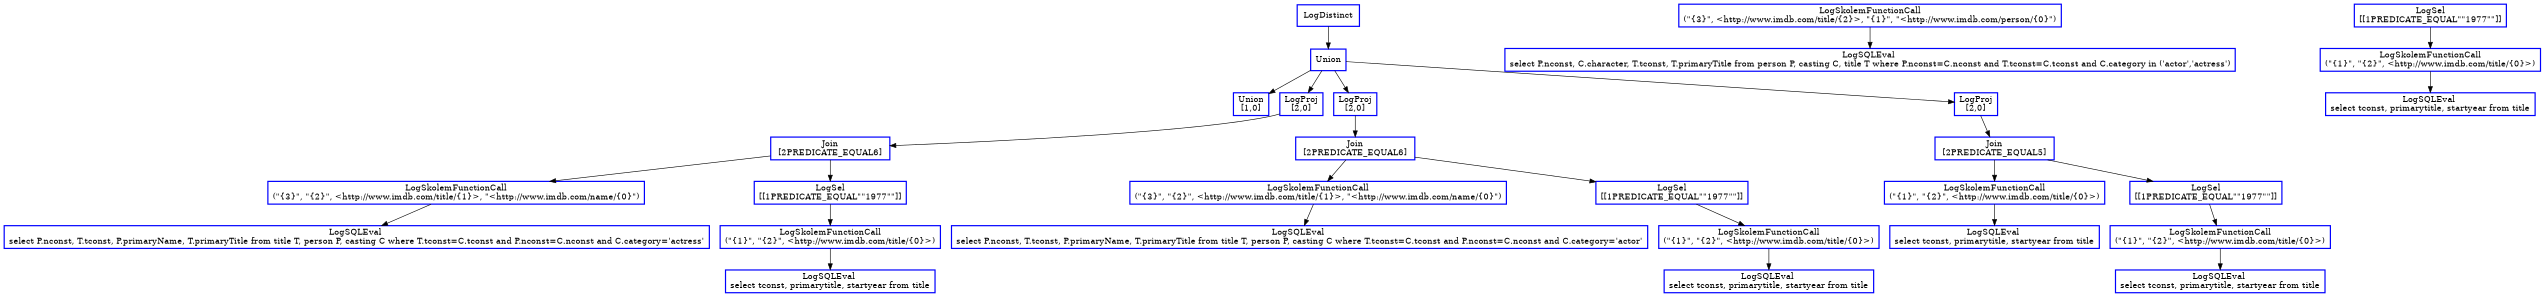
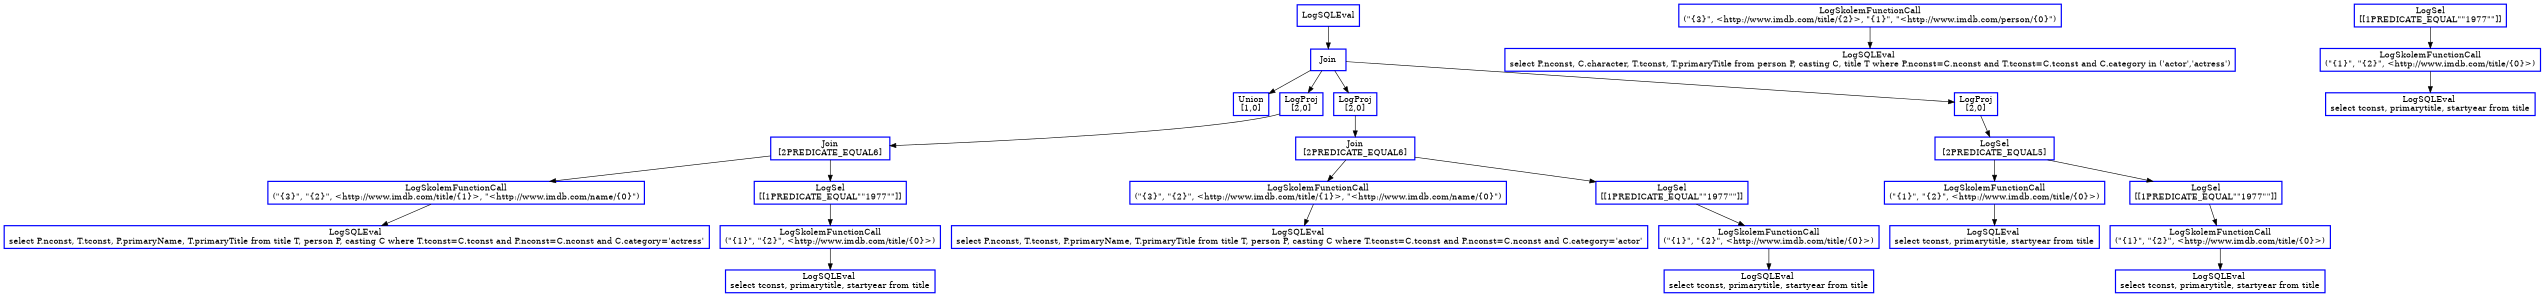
  digraph {
    node [color=blue fontcolor=black shape=rectangle style=bold]
-   n1 [label=LogDistinct]
-   n2 [label=Union]
+   n1 [label=LogSQLEval]
+   n2 [label=Join]
    n3 [label="Union\n[1,0]"]
    n4 [label="LogProj\n[2,0]"]
    n5 [label="LogProj\n[2,0]"]
    n6 [label="LogProj\n[2,0]"]
    n7 [label="Join\n [2PREDICATE_EQUAL6] "]
    n8 [label="Join\n [2PREDICATE_EQUAL6] "]
-   n9 [label="Join\n [2PREDICATE_EQUAL5] "]
+   n9 [label="LogSel\n [2PREDICATE_EQUAL5] "]
    n10 [label="LogSkolemFunctionCall\n(\"{3}\", <http://www.imdb.com/title/{2}>, \"{1}\", \"<http://www.imdb.com/person/{0}\")"]
    n11 [label="LogSQLEval \nselect P.nconst, C.character, T.tconst, T.primaryTitle from person P, casting C, title T where P.nconst=C.nconst and T.tconst=C.tconst and C.category in ('actor','actress')"]
    n12 [label="LogSel\n[[1PREDICATE_EQUAL\"\"1977\"\"]]"]
    n13 [label="LogSkolemFunctionCall\n(\"{1}\", \"{2}\", <http://www.imdb.com/title/{0}>)"]
    n14 [label="LogSQLEval \nselect tconst, primarytitle, startyear from title"]
    n15 [label="LogSkolemFunctionCall\n(\"{3}\", \"{2}\", <http://www.imdb.com/title/{1}>, \"<http://www.imdb.com/name/{0}\")"]
    n16 [label="LogSel\n[[1PREDICATE_EQUAL\"\"1977\"\"]]"]
    n17 [label="LogSQLEval \nselect P.nconst, T.tconst, P.primaryName, T.primaryTitle from title T, person P, casting C where T.tconst=C.tconst and P.nconst=C.nconst and C.category='actress'"]
    n18 [label="LogSkolemFunctionCall\n(\"{1}\", \"{2}\", <http://www.imdb.com/title/{0}>)"]
    n19 [label="LogSQLEval \nselect tconst, primarytitle, startyear from title"]
    n20 [label="LogSkolemFunctionCall\n(\"{3}\", \"{2}\", <http://www.imdb.com/title/{1}>, \"<http://www.imdb.com/name/{0}\")"]
    n21 [label="LogSel\n[[1PREDICATE_EQUAL\"\"1977\"\"]]"]
    n22 [label="LogSQLEval \nselect P.nconst, T.tconst, P.primaryName, T.primaryTitle from title T, person P, casting C where T.tconst=C.tconst and P.nconst=C.nconst and C.category='actor'"]
    n23 [label="LogSkolemFunctionCall\n(\"{1}\", \"{2}\", <http://www.imdb.com/title/{0}>)"]
    n24 [label="LogSQLEval \nselect tconst, primarytitle, startyear from title"]
    n25 [label="LogSkolemFunctionCall\n(\"{1}\", \"{2}\", <http://www.imdb.com/title/{0}>)"]
    n26 [label="LogSel\n[[1PREDICATE_EQUAL\"\"1977\"\"]]"]
    n27 [label="LogSQLEval \nselect tconst, primarytitle, startyear from title"]
    n28 [label="LogSkolemFunctionCall\n(\"{1}\", \"{2}\", <http://www.imdb.com/title/{0}>)"]
    n29 [label="LogSQLEval \nselect tconst, primarytitle, startyear from title"]
    n1 -> n2
    n2 -> n3
    n2 -> n4
    n2 -> n5
    n2 -> n6
    n4 -> n7
    n5 -> n8
    n6 -> n9
    n7 -> n15
    n7 -> n16
    n8 -> n20
    n8 -> n21
    n9 -> n25
    n9 -> n26
    n10 -> n11
    n12 -> n13
    n13 -> n14
    n15 -> n17
    n16 -> n18
    n18 -> n19
    n20 -> n22
    n21 -> n23
    n23 -> n24
    n25 -> n27
    n26 -> n28
    n28 -> n29
  }
